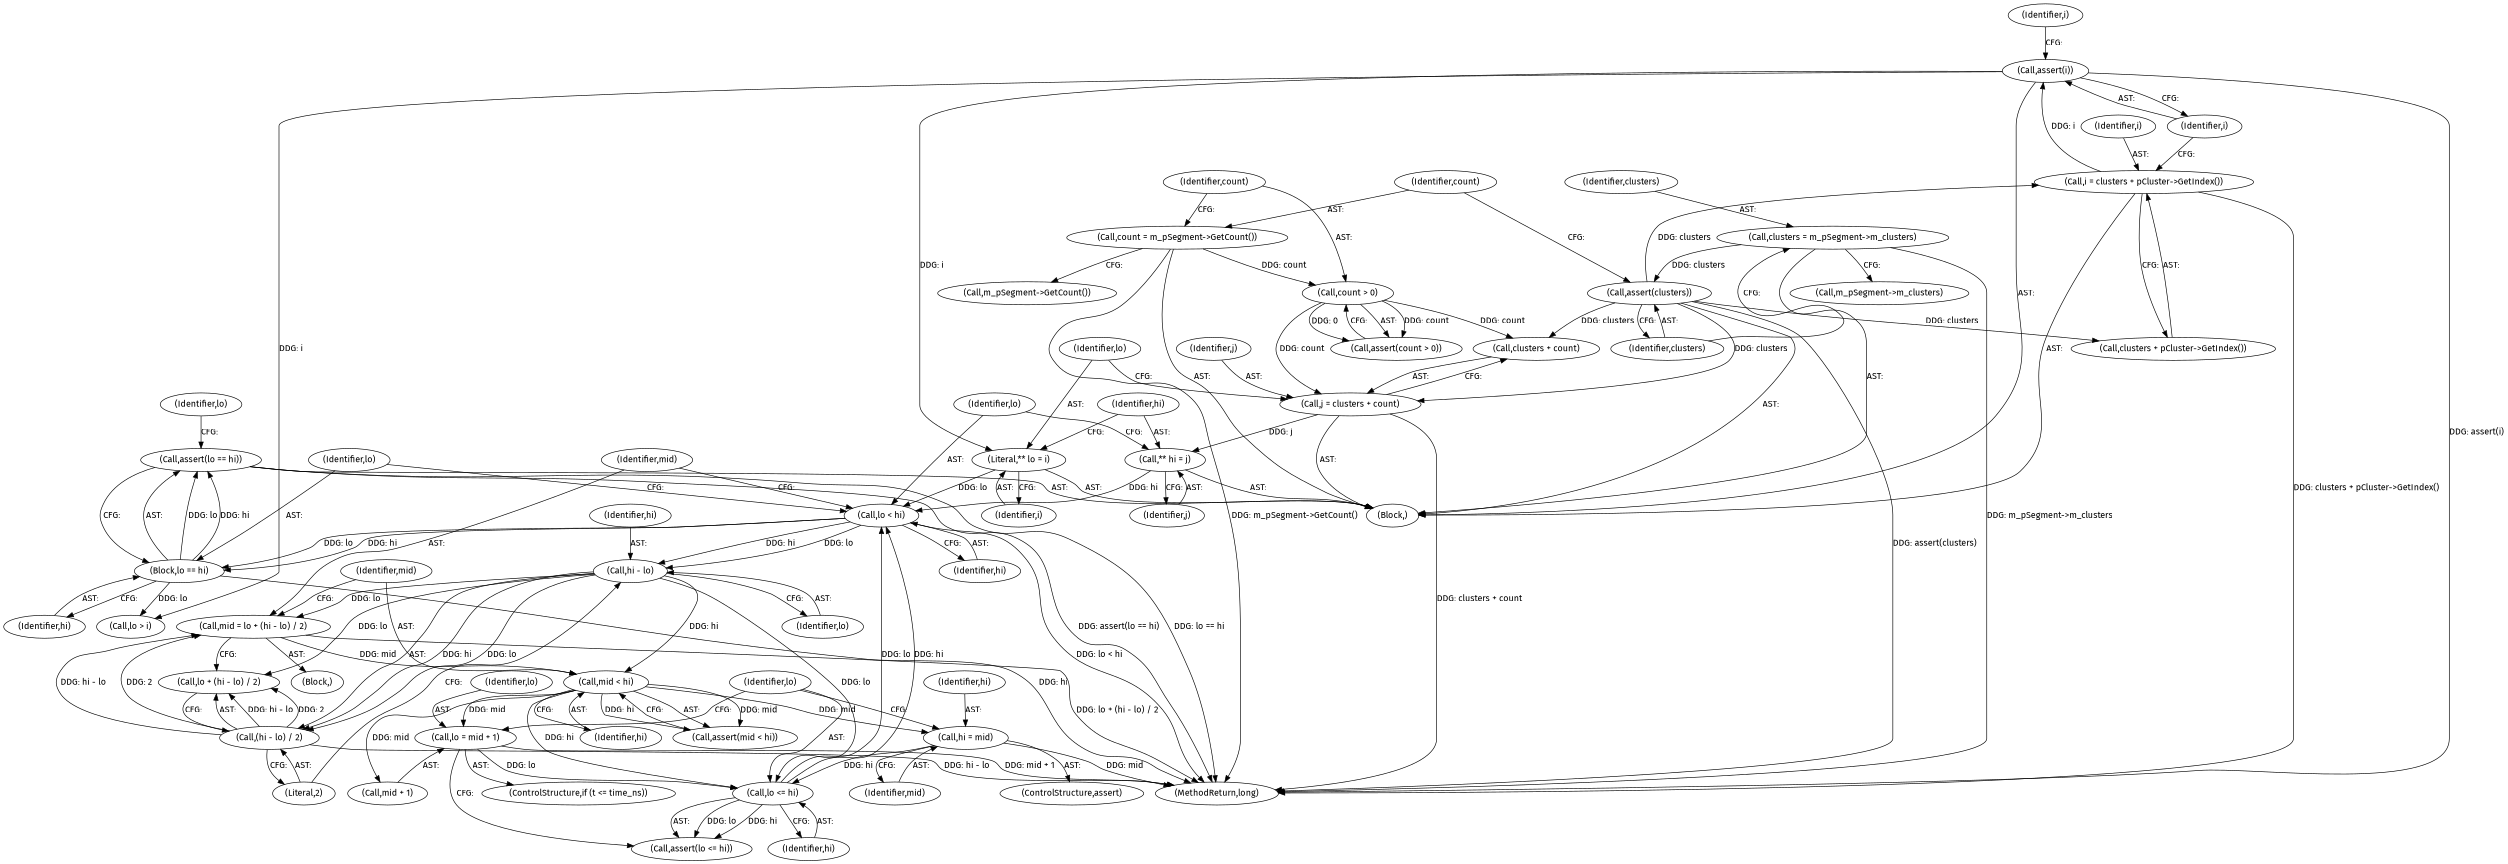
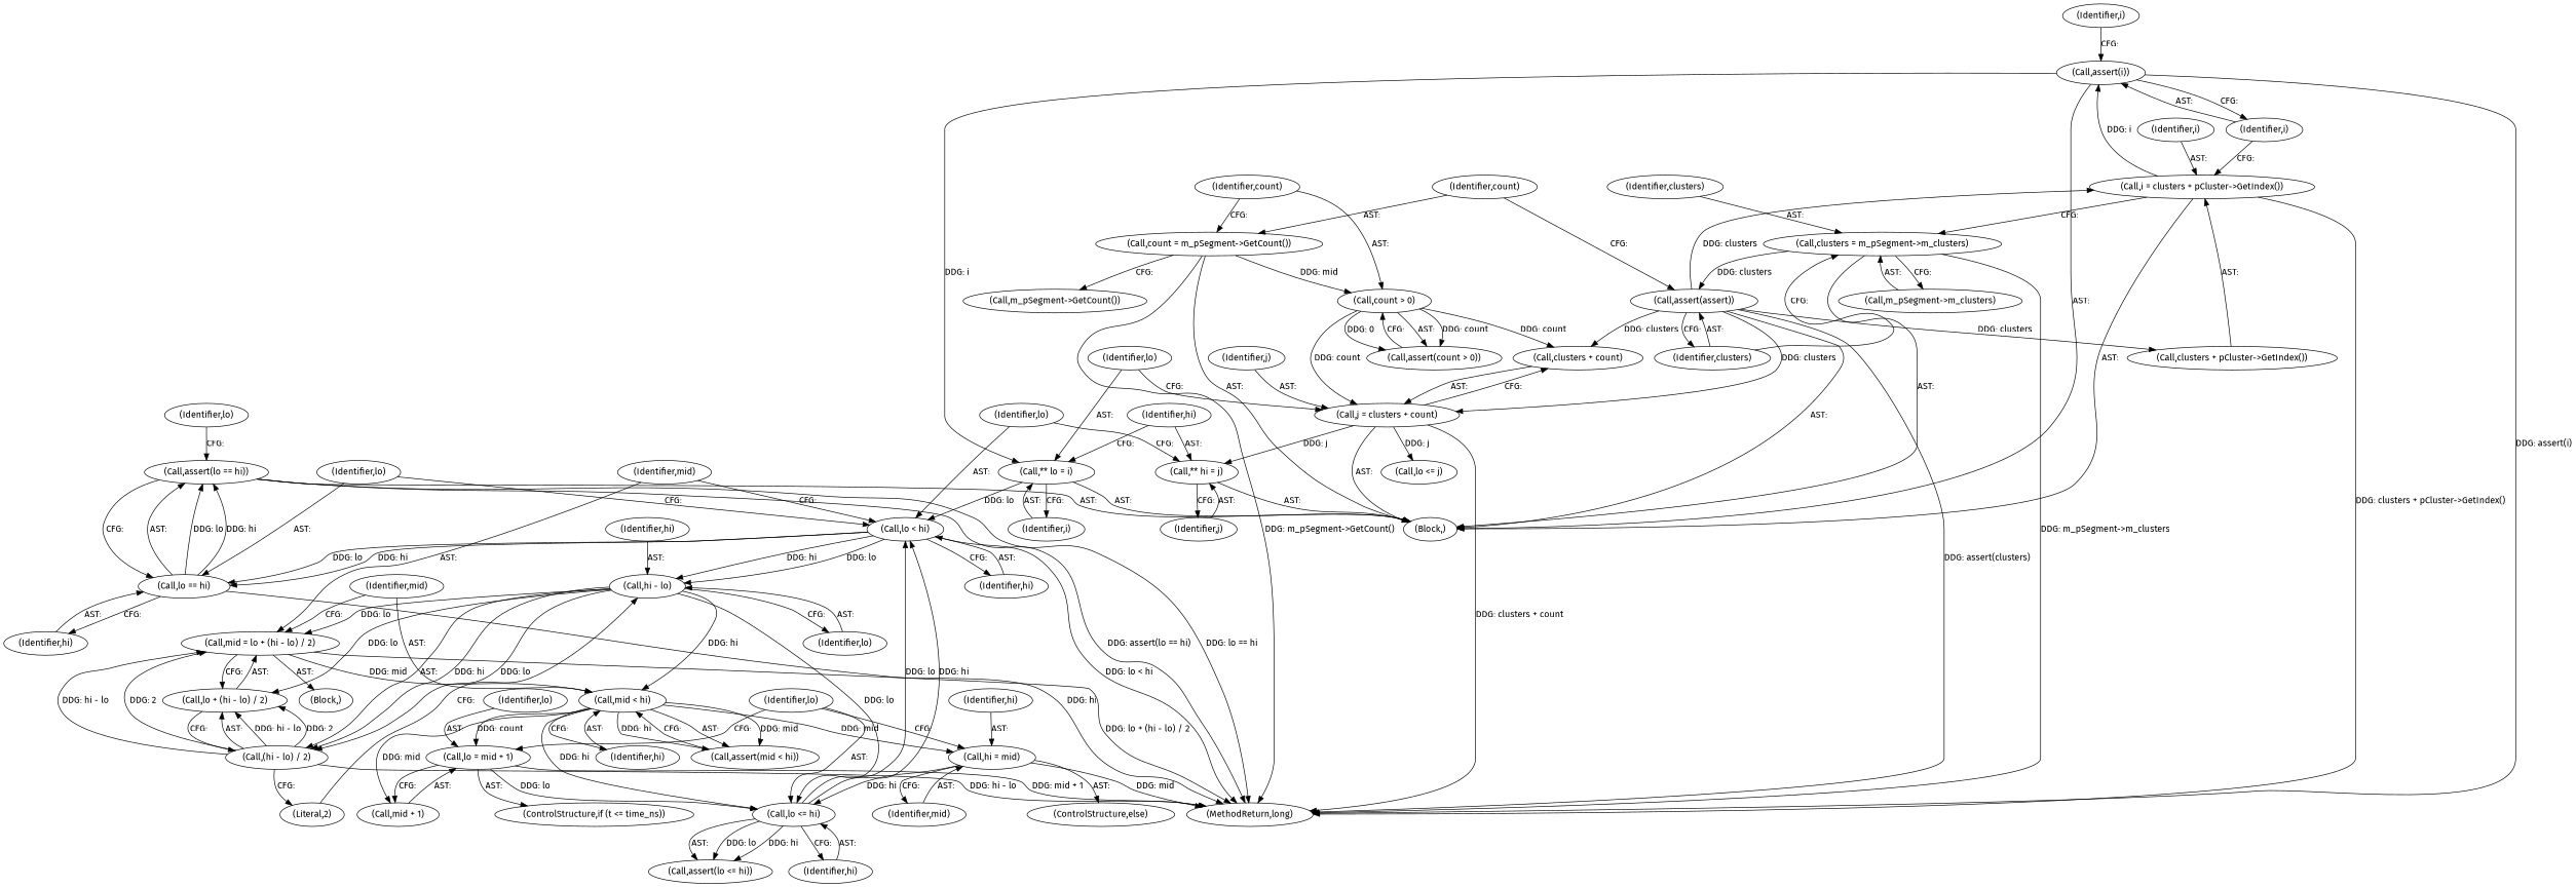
  digraph {
    fontname="Fira Sans"
    node [fontname="Fira Sans"]
    edge [fontname="Fira Sans"]
    n1 [label="(Call,assert(lo == hi))"]
-   n2 [label="(Block,lo == hi)"]
+   n2 [label="(Call,lo == hi)"]
    n3 [label="(Block,)"]
    n4 [label="(MethodReturn,long)"]
    n5 [label="(Identifier,hi)"]
-   n6 [label="(Call,lo > i)"]
    n7 [label="(Call,lo < hi)"]
    n8 [label="(Call,hi - lo)"]
    n9 [label="(Identifier,hi)"]
    n10 [label="(Call,lo <= hi)"]
    n11 [label="(Call,mid < hi)"]
    n12 [label="(Call,mid = lo + (hi - lo) / 2)"]
    n13 [label="(Call,lo + (hi - lo) / 2)"]
    n14 [label="(Call,(hi - lo) / 2)"]
    n15 [label="(Identifier,lo)"]
-   n16 [label="(Literal,** lo = i)"]
+   n16 [label="(Call,** lo = i)"]
    n17 [label="(Identifier,i)"]
    n18 [label="(Call,assert(i))"]
    n19 [label="(Identifier,i)"]
    n20 [label="(Call,i = clusters + pCluster->GetIndex())"]
    n21 [label="(Call,clusters + pCluster->GetIndex())"]
-   n22 [label="(Call,assert(clusters))"]
+   n22 [label="(Call,assert(assert))"]
    n23 [label="(Call,j = clusters + count)"]
    n24 [label="(Identifier,clusters)"]
    n25 [label="(Call,clusters + count)"]
    n26 [label="(Call,** hi = j)"]
+   n27 [label="(Call,lo <= j)"]
    n28 [label="(Call,clusters = m_pSegment->m_clusters)"]
    n29 [label="(Call,m_pSegment->m_clusters)"]
    n30 [label="(Call,assert(lo <= hi))"]
    n31 [label="(Identifier,hi)"]
    n32 [label="(Call,lo = mid + 1)"]
    n33 [label="(Call,mid + 1)"]
    n34 [label="(ControlStructure,if (t <= time_ns))"]
    n35 [label="(Call,hi = mid)"]
    n36 [label="(Identifier,hi)"]
    n37 [label="(Call,assert(mid < hi))"]
    n38 [label="(Identifier,mid)"]
-   n39 [label="(ControlStructure,assert)"]
+   n39 [label="(ControlStructure,else)"]
    n40 [label="(Block,)"]
    n41 [label="(Literal,2)"]
    n42 [label="(Identifier,j)"]
    n43 [label="(Call,count > 0)"]
    n44 [label="(Call,assert(count > 0))"]
    n45 [label="(Call,count = m_pSegment->GetCount())"]
    n46 [label="(Call,m_pSegment->GetCount())"]
    n47 [label="(Identifier,i)"]
    n48 [label="(Identifier,hi)"]
    n49 [label="(Identifier,mid)"]
    n50 [label="(Identifier,lo)"]
    n51 [label="(Identifier,lo)"]
    n52 [label="(Identifier,i)"]
    n53 [label="(Identifier,clusters)"]
    n54 [label="(Identifier,hi)"]
    n55 [label="(Identifier,lo)"]
    n56 [label="(Identifier,lo)"]
    n57 [label="(Identifier,hi)"]
    n58 [label="(Identifier,mid)"]
    n59 [label="(Identifier,count)"]
    n60 [label="(Identifier,lo)"]
    n61 [label="(Identifier,j)"]
    n62 [label="(Identifier,count)"]
    n63 [label="(Identifier,lo)"]
    n1 -> n2 [label="CFG: "]
    n1 -> n3 [label="AST: "]
    n1 -> n4 [label="DDG: lo == hi"]
    n1 -> n4 [label="DDG: assert(lo == hi)"]
    n2 -> n1 [label="AST: "]
    n2 -> n1 [label="DDG: lo"]
    n2 -> n1 [label="DDG: hi"]
    n2 -> n4 [label="DDG: hi"]
    n2 -> n5 [label="CFG: "]
-   n2 -> n6 [label="DDG: lo"]
    n5 -> n2 [label="AST: "]
    n7 -> n2 [label="DDG: lo"]
    n7 -> n2 [label="DDG: hi"]
    n7 -> n4 [label="DDG: lo < hi"]
    n7 -> n8 [label="DDG: hi"]
    n7 -> n8 [label="DDG: lo"]
    n7 -> n9 [label="CFG: "]
    n8 -> n10 [label="DDG: lo"]
    n8 -> n11 [label="DDG: hi"]
    n8 -> n12 [label="DDG: lo"]
    n8 -> n13 [label="DDG: lo"]
    n8 -> n14 [label="AST: "]
    n8 -> n14 [label="DDG: hi"]
    n8 -> n14 [label="DDG: lo"]
    n8 -> n15 [label="CFG: "]
    n9 -> n7 [label="AST: "]
    n10 -> n7 [label="DDG: lo"]
    n10 -> n7 [label="DDG: hi"]
    n10 -> n30 [label="AST: "]
    n10 -> n30 [label="DDG: lo"]
    n10 -> n30 [label="DDG: hi"]
    n10 -> n31 [label="CFG: "]
    n11 -> n10 [label="DDG: hi"]
-   n11 -> n32 [label="DDG: mid"]
+   n11 -> n32 [label="DDG: count"]
    n11 -> n33 [label="DDG: mid"]
    n11 -> n35 [label="DDG: mid"]
    n11 -> n36 [label="CFG: "]
    n11 -> n37 [label="AST: "]
    n11 -> n37 [label="DDG: mid"]
    n11 -> n37 [label="DDG: hi"]
    n12 -> n4 [label="DDG: lo + (hi - lo) / 2"]
    n12 -> n11 [label="DDG: mid"]
    n12 -> n13 [label="CFG: "]
    n12 -> n40 [label="AST: "]
+   n13 -> n12 [label="AST: "]
    n13 -> n14 [label="CFG: "]
    n14 -> n4 [label="DDG: hi - lo"]
    n14 -> n12 [label="DDG: hi - lo"]
    n14 -> n12 [label="DDG: 2"]
    n14 -> n13 [label="AST: "]
    n14 -> n13 [label="DDG: hi - lo"]
    n14 -> n13 [label="DDG: 2"]
    n14 -> n41 [label="CFG: "]
    n15 -> n8 [label="AST: "]
    n16 -> n3 [label="AST: "]
    n16 -> n7 [label="DDG: lo"]
    n16 -> n17 [label="CFG: "]
    n17 -> n16 [label="AST: "]
    n18 -> n3 [label="AST: "]
    n18 -> n4 [label="DDG: assert(i)"]
-   n18 -> n6 [label="DDG: i"]
    n18 -> n16 [label="DDG: i"]
    n18 -> n19 [label="CFG: "]
    n19 -> n18 [label="AST: "]
    n19 -> n20 [label="CFG: "]
    n20 -> n3 [label="AST: "]
    n20 -> n4 [label="DDG: clusters + pCluster->GetIndex()"]
    n20 -> n18 [label="DDG: i"]
-   n20 -> n21 [label="CFG: "]
+   n20 -> n28 [label="CFG: "]
    n21 -> n20 [label="AST: "]
    n22 -> n3 [label="AST: "]
    n22 -> n4 [label="DDG: assert(clusters)"]
    n22 -> n20 [label="DDG: clusters"]
    n22 -> n21 [label="DDG: clusters"]
    n22 -> n23 [label="DDG: clusters"]
    n22 -> n24 [label="CFG: "]
    n22 -> n25 [label="DDG: clusters"]
    n23 -> n3 [label="AST: "]
    n23 -> n4 [label="DDG: clusters + count"]
    n23 -> n25 [label="CFG: "]
    n23 -> n26 [label="DDG: j"]
+   n23 -> n27 [label="DDG: j"]
    n24 -> n22 [label="AST: "]
    n24 -> n28 [label="CFG: "]
    n25 -> n23 [label="AST: "]
    n26 -> n3 [label="AST: "]
-   n26 -> n7 [label="DDG: hi"]
    n26 -> n42 [label="CFG: "]
    n28 -> n3 [label="AST: "]
    n28 -> n4 [label="DDG: m_pSegment->m_clusters"]
    n28 -> n22 [label="DDG: clusters"]
    n28 -> n29 [label="CFG: "]
+   n29 -> n28 [label="AST: "]
    n31 -> n10 [label="AST: "]
    n32 -> n4 [label="DDG: mid + 1"]
    n32 -> n10 [label="DDG: lo"]
-   n32 -> n30 [label="CFG: "]
+   n32 -> n33 [label="CFG: "]
    n32 -> n34 [label="AST: "]
    n33 -> n32 [label="AST: "]
    n35 -> n4 [label="DDG: mid"]
    n35 -> n10 [label="DDG: hi"]
    n35 -> n38 [label="CFG: "]
    n35 -> n39 [label="AST: "]
    n36 -> n11 [label="AST: "]
    n37 -> n11 [label="CFG: "]
    n38 -> n35 [label="AST: "]
    n41 -> n8 [label="CFG: "]
-   n41 -> n14 [label="AST: "]
    n42 -> n26 [label="AST: "]
    n43 -> n23 [label="DDG: count"]
    n43 -> n25 [label="DDG: count"]
    n43 -> n44 [label="AST: "]
    n43 -> n44 [label="DDG: count"]
    n43 -> n44 [label="DDG: 0"]
    n44 -> n43 [label="CFG: "]
    n45 -> n3 [label="AST: "]
    n45 -> n4 [label="DDG: m_pSegment->GetCount()"]
-   n45 -> n43 [label="DDG: count"]
+   n45 -> n43 [label="DDG: mid"]
    n45 -> n46 [label="CFG: "]
    n47 -> n18 [label="CFG: "]
    n48 -> n8 [label="AST: "]
    n49 -> n7 [label="CFG: "]
    n49 -> n12 [label="AST: "]
    n50 -> n10 [label="AST: "]
    n50 -> n32 [label="CFG: "]
    n50 -> n35 [label="CFG: "]
    n51 -> n32 [label="AST: "]
    n52 -> n20 [label="AST: "]
    n53 -> n28 [label="AST: "]
    n54 -> n16 [label="CFG: "]
    n54 -> n26 [label="AST: "]
    n55 -> n1 [label="CFG: "]
    n56 -> n7 [label="AST: "]
    n56 -> n26 [label="CFG: "]
    n57 -> n35 [label="AST: "]
    n58 -> n11 [label="AST: "]
    n58 -> n12 [label="CFG: "]
    n59 -> n43 [label="AST: "]
    n59 -> n45 [label="CFG: "]
    n60 -> n16 [label="AST: "]
    n60 -> n23 [label="CFG: "]
    n61 -> n23 [label="AST: "]
    n62 -> n22 [label="CFG: "]
    n62 -> n45 [label="AST: "]
    n63 -> n2 [label="AST: "]
    n63 -> n7 [label="CFG: "]
  }
